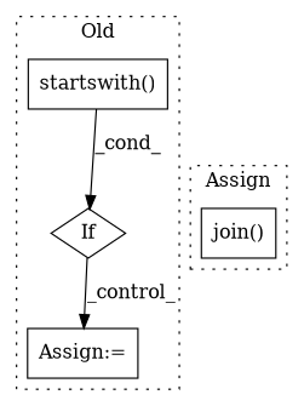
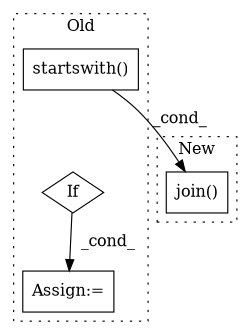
  digraph {
    node [a=75 shape=box]
    n1 [l="13,1" label="join()" s="7098,7196"]
    n2 [l="28,1" label="startswith()" s="9130,9167"]
    n3 [a=96 l=0 label=If s=9130 shape=diamond]
    n4 [a=68 l=3 label="Assign:=" s=9195]
    subgraph cluster_1 {
-     label=Assign
+     label=New
      style=dotted
      n1
    }
    subgraph cluster_2 {
      label=Old
      style=dotted
      n2
      n3
      n4
    }
-   n2 -> n3 [label=_cond_]
-   n3 -> n4 [label=_control_]
+   n2 -> n1 [label=_cond_]
+   n3 -> n4 [label=_cond_]
  }
